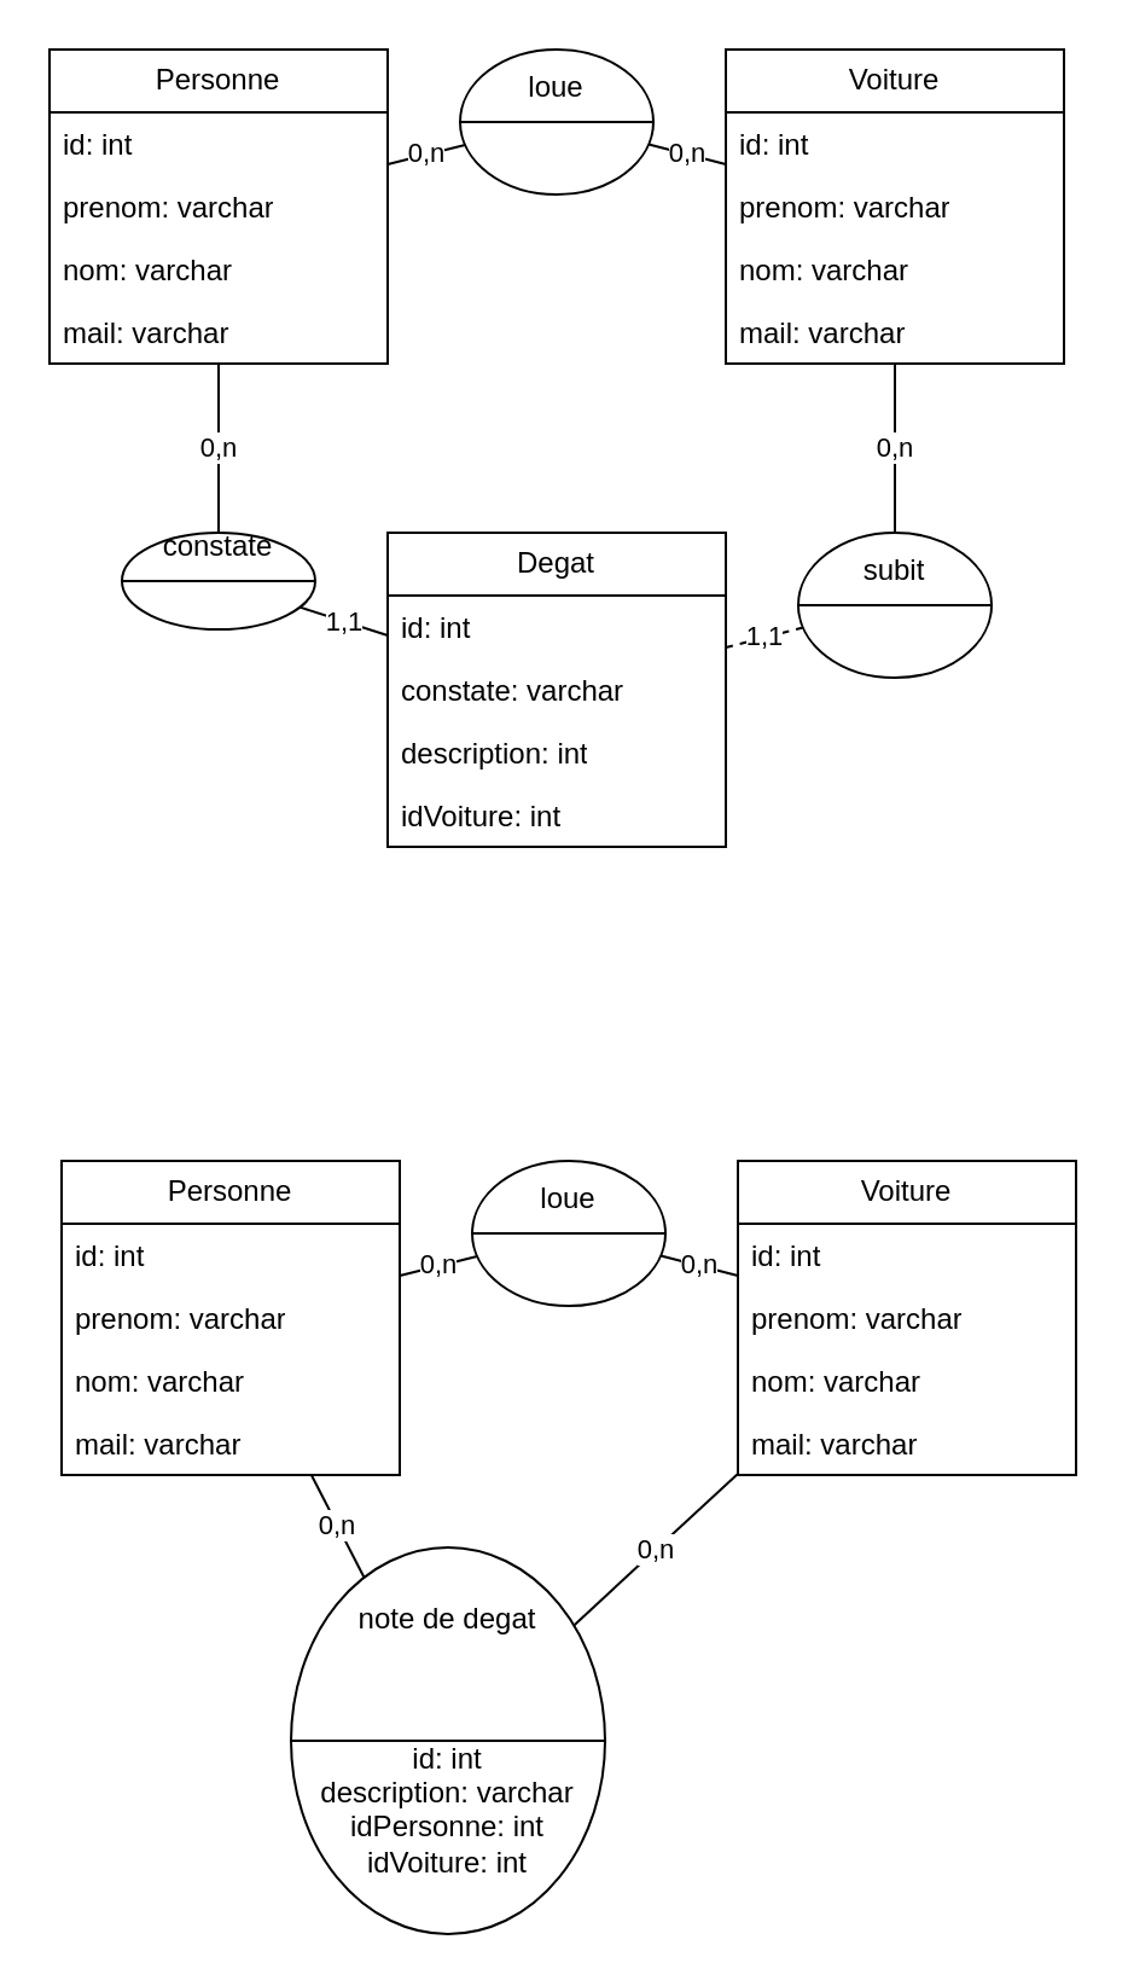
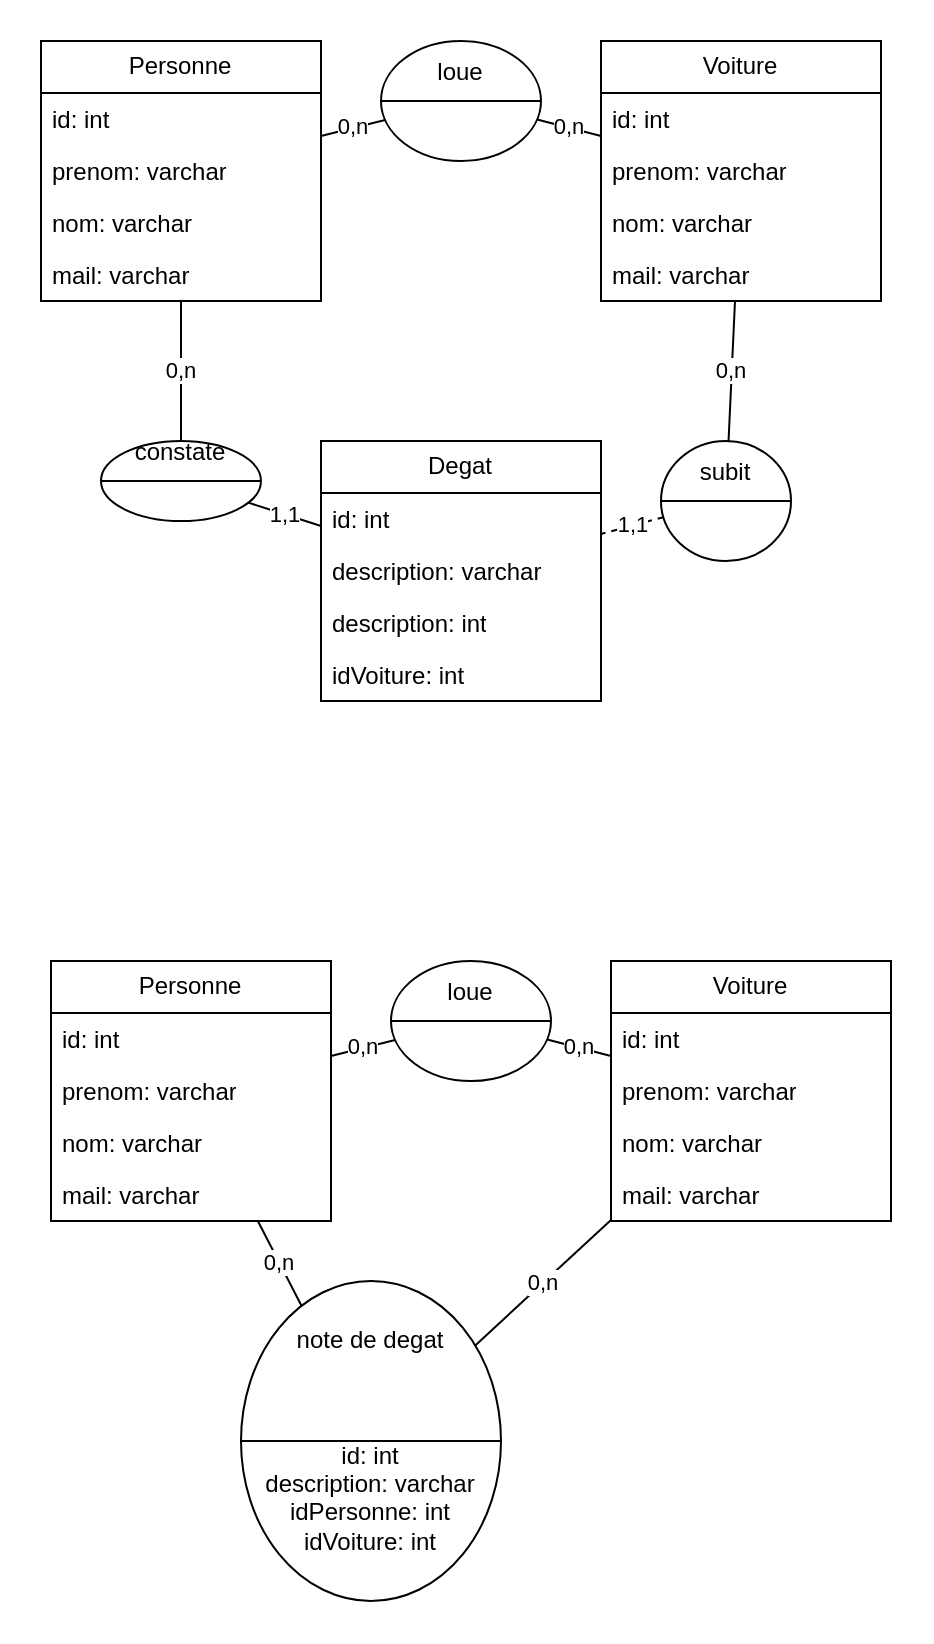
  <mxCell id="0" />
  <mxCell id="1" parent="0" />
  <mxCell id="2" value="Personne" style="swimlane;fontStyle=0;childLayout=stackLayout;horizontal=1;startSize=26;fillColor=none;horizontalStack=0;resizeParent=1;resizeParentMax=0;resizeLast=0;collapsible=1;marginBottom=0;whiteSpace=wrap;html=1;" parent="1" vertex="1"><mxGeometry x="25" y="480" width="140" height="130" as="geometry" /></mxCell>
  <mxCell id="3" value="id: int" style="text;strokeColor=none;fillColor=none;align=left;verticalAlign=top;spacingLeft=4;spacingRight=4;overflow=hidden;rotatable=0;points=[[0,0.5],[1,0.5]];portConstraint=eastwest;whiteSpace=wrap;html=1;" parent="2" vertex="1"><mxGeometry y="26" width="140" height="26" as="geometry" /></mxCell>
  <mxCell id="4" value="prenom: varchar" style="text;strokeColor=none;fillColor=none;align=left;verticalAlign=top;spacingLeft=4;spacingRight=4;overflow=hidden;rotatable=0;points=[[0,0.5],[1,0.5]];portConstraint=eastwest;whiteSpace=wrap;html=1;" parent="2" vertex="1"><mxGeometry y="52" width="140" height="26" as="geometry" /></mxCell>
  <mxCell id="5" value="nom: varchar" style="text;strokeColor=none;fillColor=none;align=left;verticalAlign=top;spacingLeft=4;spacingRight=4;overflow=hidden;rotatable=0;points=[[0,0.5],[1,0.5]];portConstraint=eastwest;whiteSpace=wrap;html=1;" parent="2" vertex="1"><mxGeometry y="78" width="140" height="26" as="geometry" /></mxCell>
  <mxCell id="6" value="mail: varchar" style="text;strokeColor=none;fillColor=none;align=left;verticalAlign=top;spacingLeft=4;spacingRight=4;overflow=hidden;rotatable=0;points=[[0,0.5],[1,0.5]];portConstraint=eastwest;whiteSpace=wrap;html=1;" parent="2" vertex="1"><mxGeometry y="104" width="140" height="26" as="geometry" /></mxCell>
  <mxCell id="7" value="loue&lt;div&gt;&lt;br&gt;&lt;/div&gt;&lt;div&gt;&lt;br&gt;&lt;/div&gt;" style="shape=lineEllipse;perimeter=ellipsePerimeter;whiteSpace=wrap;html=1;backgroundOutline=1;" parent="1" vertex="1"><mxGeometry x="195" y="480" width="80" height="60" as="geometry" /></mxCell>
  <mxCell id="8" value="Voiture" style="swimlane;fontStyle=0;childLayout=stackLayout;horizontal=1;startSize=26;fillColor=none;horizontalStack=0;resizeParent=1;resizeParentMax=0;resizeLast=0;collapsible=1;marginBottom=0;whiteSpace=wrap;html=1;" parent="1" vertex="1"><mxGeometry x="305" y="480" width="140" height="130" as="geometry" /></mxCell>
  <mxCell id="9" value="id: int" style="text;strokeColor=none;fillColor=none;align=left;verticalAlign=top;spacingLeft=4;spacingRight=4;overflow=hidden;rotatable=0;points=[[0,0.5],[1,0.5]];portConstraint=eastwest;whiteSpace=wrap;html=1;" parent="8" vertex="1"><mxGeometry y="26" width="140" height="26" as="geometry" /></mxCell>
  <mxCell id="10" value="prenom: varchar" style="text;strokeColor=none;fillColor=none;align=left;verticalAlign=top;spacingLeft=4;spacingRight=4;overflow=hidden;rotatable=0;points=[[0,0.5],[1,0.5]];portConstraint=eastwest;whiteSpace=wrap;html=1;" parent="8" vertex="1"><mxGeometry y="52" width="140" height="26" as="geometry" /></mxCell>
  <mxCell id="11" value="nom: varchar" style="text;strokeColor=none;fillColor=none;align=left;verticalAlign=top;spacingLeft=4;spacingRight=4;overflow=hidden;rotatable=0;points=[[0,0.5],[1,0.5]];portConstraint=eastwest;whiteSpace=wrap;html=1;" parent="8" vertex="1"><mxGeometry y="78" width="140" height="26" as="geometry" /></mxCell>
  <mxCell id="12" value="mail: varchar" style="text;strokeColor=none;fillColor=none;align=left;verticalAlign=top;spacingLeft=4;spacingRight=4;overflow=hidden;rotatable=0;points=[[0,0.5],[1,0.5]];portConstraint=eastwest;whiteSpace=wrap;html=1;" parent="8" vertex="1"><mxGeometry y="104" width="140" height="26" as="geometry" /></mxCell>
  <mxCell id="13" value="0,n" style="endArrow=none;html=1;rounded=0;" parent="1" source="2" target="7" edge="1"><mxGeometry width="50" height="50" relative="1" as="geometry"><mxPoint x="475" y="520" as="sourcePoint" /><mxPoint x="525" y="470" as="targetPoint" /></mxGeometry></mxCell>
  <mxCell id="14" value="0,n" style="endArrow=none;html=1;rounded=0;" parent="1" source="7" target="8" edge="1"><mxGeometry width="50" height="50" relative="1" as="geometry"><mxPoint x="175" y="541" as="sourcePoint" /><mxPoint x="236" y="528" as="targetPoint" /></mxGeometry></mxCell>
  <mxCell id="15" value="&lt;div&gt;note de degat&lt;/div&gt;&lt;div&gt;&lt;br&gt;&lt;/div&gt;&lt;div&gt;&lt;br&gt;&lt;/div&gt;&lt;div&gt;&lt;br&gt;&lt;/div&gt;&lt;div&gt;id: int&lt;/div&gt;&lt;div&gt;description: varchar&lt;/div&gt;&lt;div&gt;idPersonne: int&lt;/div&gt;&lt;div&gt;idVoiture: int&lt;/div&gt;" style="shape=lineEllipse;perimeter=ellipsePerimeter;whiteSpace=wrap;html=1;backgroundOutline=1;" parent="1" vertex="1"><mxGeometry x="120" y="640" width="130" height="160" as="geometry" /></mxCell>
  <mxCell id="16" value="0,n" style="endArrow=none;html=1;rounded=0;" parent="1" source="15" target="8" edge="1"><mxGeometry width="50" height="50" relative="1" as="geometry"><mxPoint x="195" y="620" as="sourcePoint" /><mxPoint x="265" y="630" as="targetPoint" /></mxGeometry></mxCell>
  <mxCell id="17" value="0,n" style="endArrow=none;html=1;rounded=0;" parent="1" source="2" target="15" edge="1"><mxGeometry width="50" height="50" relative="1" as="geometry"><mxPoint x="111" y="706" as="sourcePoint" /><mxPoint x="165" y="650" as="targetPoint" /></mxGeometry></mxCell>
  <mxCell id="18" value="Personne" style="swimlane;fontStyle=0;childLayout=stackLayout;horizontal=1;startSize=26;fillColor=none;horizontalStack=0;resizeParent=1;resizeParentMax=0;resizeLast=0;collapsible=1;marginBottom=0;whiteSpace=wrap;html=1;" parent="1" vertex="1"><mxGeometry x="20" y="20" width="140" height="130" as="geometry" /></mxCell>
  <mxCell id="19" value="id: int" style="text;strokeColor=none;fillColor=none;align=left;verticalAlign=top;spacingLeft=4;spacingRight=4;overflow=hidden;rotatable=0;points=[[0,0.5],[1,0.5]];portConstraint=eastwest;whiteSpace=wrap;html=1;" parent="18" vertex="1"><mxGeometry y="26" width="140" height="26" as="geometry" /></mxCell>
  <mxCell id="20" value="prenom: varchar" style="text;strokeColor=none;fillColor=none;align=left;verticalAlign=top;spacingLeft=4;spacingRight=4;overflow=hidden;rotatable=0;points=[[0,0.5],[1,0.5]];portConstraint=eastwest;whiteSpace=wrap;html=1;" parent="18" vertex="1"><mxGeometry y="52" width="140" height="26" as="geometry" /></mxCell>
  <mxCell id="21" value="nom: varchar" style="text;strokeColor=none;fillColor=none;align=left;verticalAlign=top;spacingLeft=4;spacingRight=4;overflow=hidden;rotatable=0;points=[[0,0.5],[1,0.5]];portConstraint=eastwest;whiteSpace=wrap;html=1;" parent="18" vertex="1"><mxGeometry y="78" width="140" height="26" as="geometry" /></mxCell>
  <mxCell id="22" value="mail: varchar" style="text;strokeColor=none;fillColor=none;align=left;verticalAlign=top;spacingLeft=4;spacingRight=4;overflow=hidden;rotatable=0;points=[[0,0.5],[1,0.5]];portConstraint=eastwest;whiteSpace=wrap;html=1;" parent="18" vertex="1"><mxGeometry y="104" width="140" height="26" as="geometry" /></mxCell>
  <mxCell id="23" value="loue&lt;div&gt;&lt;br&gt;&lt;/div&gt;&lt;div&gt;&lt;br&gt;&lt;/div&gt;" style="shape=lineEllipse;perimeter=ellipsePerimeter;whiteSpace=wrap;html=1;backgroundOutline=1;" parent="1" vertex="1"><mxGeometry x="190" y="20" width="80" height="60" as="geometry" /></mxCell>
  <mxCell id="24" value="Voiture" style="swimlane;fontStyle=0;childLayout=stackLayout;horizontal=1;startSize=26;fillColor=none;horizontalStack=0;resizeParent=1;resizeParentMax=0;resizeLast=0;collapsible=1;marginBottom=0;whiteSpace=wrap;html=1;" parent="1" vertex="1"><mxGeometry x="300" y="20" width="140" height="130" as="geometry" /></mxCell>
  <mxCell id="25" value="id: int" style="text;strokeColor=none;fillColor=none;align=left;verticalAlign=top;spacingLeft=4;spacingRight=4;overflow=hidden;rotatable=0;points=[[0,0.5],[1,0.5]];portConstraint=eastwest;whiteSpace=wrap;html=1;" parent="24" vertex="1"><mxGeometry y="26" width="140" height="26" as="geometry" /></mxCell>
  <mxCell id="26" value="prenom: varchar" style="text;strokeColor=none;fillColor=none;align=left;verticalAlign=top;spacingLeft=4;spacingRight=4;overflow=hidden;rotatable=0;points=[[0,0.5],[1,0.5]];portConstraint=eastwest;whiteSpace=wrap;html=1;" parent="24" vertex="1"><mxGeometry y="52" width="140" height="26" as="geometry" /></mxCell>
  <mxCell id="27" value="nom: varchar" style="text;strokeColor=none;fillColor=none;align=left;verticalAlign=top;spacingLeft=4;spacingRight=4;overflow=hidden;rotatable=0;points=[[0,0.5],[1,0.5]];portConstraint=eastwest;whiteSpace=wrap;html=1;" parent="24" vertex="1"><mxGeometry y="78" width="140" height="26" as="geometry" /></mxCell>
  <mxCell id="28" value="mail: varchar" style="text;strokeColor=none;fillColor=none;align=left;verticalAlign=top;spacingLeft=4;spacingRight=4;overflow=hidden;rotatable=0;points=[[0,0.5],[1,0.5]];portConstraint=eastwest;whiteSpace=wrap;html=1;" parent="24" vertex="1"><mxGeometry y="104" width="140" height="26" as="geometry" /></mxCell>
  <mxCell id="29" value="Degat" style="swimlane;fontStyle=0;childLayout=stackLayout;horizontal=1;startSize=26;fillColor=none;horizontalStack=0;resizeParent=1;resizeParentMax=0;resizeLast=0;collapsible=1;marginBottom=0;whiteSpace=wrap;html=1;" parent="1" vertex="1"><mxGeometry x="160" y="220" width="140" height="130" as="geometry" /></mxCell>
  <mxCell id="30" value="id: int" style="text;strokeColor=none;fillColor=none;align=left;verticalAlign=top;spacingLeft=4;spacingRight=4;overflow=hidden;rotatable=0;points=[[0,0.5],[1,0.5]];portConstraint=eastwest;whiteSpace=wrap;html=1;" parent="29" vertex="1"><mxGeometry y="26" width="140" height="26" as="geometry" /></mxCell>
- <mxCell id="31" value="constate: varchar" style="text;strokeColor=none;fillColor=none;align=left;verticalAlign=top;spacingLeft=4;spacingRight=4;overflow=hidden;rotatable=0;points=[[0,0.5],[1,0.5]];portConstraint=eastwest;whiteSpace=wrap;html=1;" parent="29" vertex="1"><mxGeometry y="52" width="140" height="26" as="geometry" /></mxCell>
+ <mxCell id="31" value="description: varchar" style="text;strokeColor=none;fillColor=none;align=left;verticalAlign=top;spacingLeft=4;spacingRight=4;overflow=hidden;rotatable=0;points=[[0,0.5],[1,0.5]];portConstraint=eastwest;whiteSpace=wrap;html=1;" parent="29" vertex="1"><mxGeometry y="52" width="140" height="26" as="geometry" /></mxCell>
  <mxCell id="32" value="description: int" style="text;strokeColor=none;fillColor=none;align=left;verticalAlign=top;spacingLeft=4;spacingRight=4;overflow=hidden;rotatable=0;points=[[0,0.5],[1,0.5]];portConstraint=eastwest;whiteSpace=wrap;html=1;" parent="29" vertex="1"><mxGeometry y="78" width="140" height="26" as="geometry" /></mxCell>
  <mxCell id="33" value="idVoiture: int" style="text;strokeColor=none;fillColor=none;align=left;verticalAlign=top;spacingLeft=4;spacingRight=4;overflow=hidden;rotatable=0;points=[[0,0.5],[1,0.5]];portConstraint=eastwest;whiteSpace=wrap;html=1;" parent="29" vertex="1"><mxGeometry y="104" width="140" height="26" as="geometry" /></mxCell>
  <mxCell id="34" value="0,n" style="endArrow=none;html=1;rounded=0;" parent="1" source="18" target="23" edge="1"><mxGeometry width="50" height="50" relative="1" as="geometry"><mxPoint x="470" y="60" as="sourcePoint" /><mxPoint x="520" y="10" as="targetPoint" /></mxGeometry></mxCell>
  <mxCell id="35" value="0,n" style="endArrow=none;html=1;rounded=0;" parent="1" source="23" target="24" edge="1"><mxGeometry width="50" height="50" relative="1" as="geometry"><mxPoint x="170" y="81" as="sourcePoint" /><mxPoint x="231" y="68" as="targetPoint" /></mxGeometry></mxCell>
  <mxCell id="36" value="&lt;div&gt;constate&lt;/div&gt;&lt;div&gt;&lt;br&gt;&lt;/div&gt;&lt;div&gt;&lt;br&gt;&lt;/div&gt;" style="shape=lineEllipse;perimeter=ellipsePerimeter;whiteSpace=wrap;html=1;backgroundOutline=1;" parent="1" vertex="1"><mxGeometry x="50" y="220" width="80" height="40" as="geometry" /></mxCell>
- <mxCell id="37" value="&lt;div&gt;subit&lt;/div&gt;&lt;div&gt;&lt;br&gt;&lt;/div&gt;&lt;div&gt;&lt;br&gt;&lt;/div&gt;" style="shape=lineEllipse;perimeter=ellipsePerimeter;whiteSpace=wrap;html=1;backgroundOutline=1;" parent="1" vertex="1"><mxGeometry x="330" y="220" width="80" height="60" as="geometry" /></mxCell>
+ <mxCell id="37" value="&lt;div&gt;subit&lt;/div&gt;&lt;div&gt;&lt;br&gt;&lt;/div&gt;&lt;div&gt;&lt;br&gt;&lt;/div&gt;" style="shape=lineEllipse;perimeter=ellipsePerimeter;whiteSpace=wrap;html=1;backgroundOutline=1;" parent="1" vertex="1"><mxGeometry x="330" y="220" width="65" height="60" as="geometry" /></mxCell>
  <mxCell id="38" value="0,n" style="endArrow=none;html=1;rounded=0;" parent="1" source="24" target="37" edge="1"><mxGeometry width="50" height="50" relative="1" as="geometry"><mxPoint x="309" y="68" as="sourcePoint" /><mxPoint x="380" y="81" as="targetPoint" /></mxGeometry></mxCell>
  <mxCell id="39" value="1,1" style="endArrow=none;html=1;rounded=0;dashed=1;" parent="1" source="37" target="29" edge="1"><mxGeometry width="50" height="50" relative="1" as="geometry"><mxPoint x="430" y="324" as="sourcePoint" /><mxPoint x="430" y="394" as="targetPoint" /></mxGeometry></mxCell>
  <mxCell id="40" value="1,1" style="endArrow=none;html=1;rounded=0;" parent="1" source="29" target="36" edge="1"><mxGeometry width="50" height="50" relative="1" as="geometry"><mxPoint x="180" y="340" as="sourcePoint" /><mxPoint x="110" y="344" as="targetPoint" /></mxGeometry></mxCell>
  <mxCell id="41" value="0,n" style="endArrow=none;html=1;rounded=0;" parent="1" source="36" target="18" edge="1"><mxGeometry width="50" height="50" relative="1" as="geometry"><mxPoint x="200" y="265" as="sourcePoint" /><mxPoint x="140" y="262" as="targetPoint" /></mxGeometry></mxCell>
